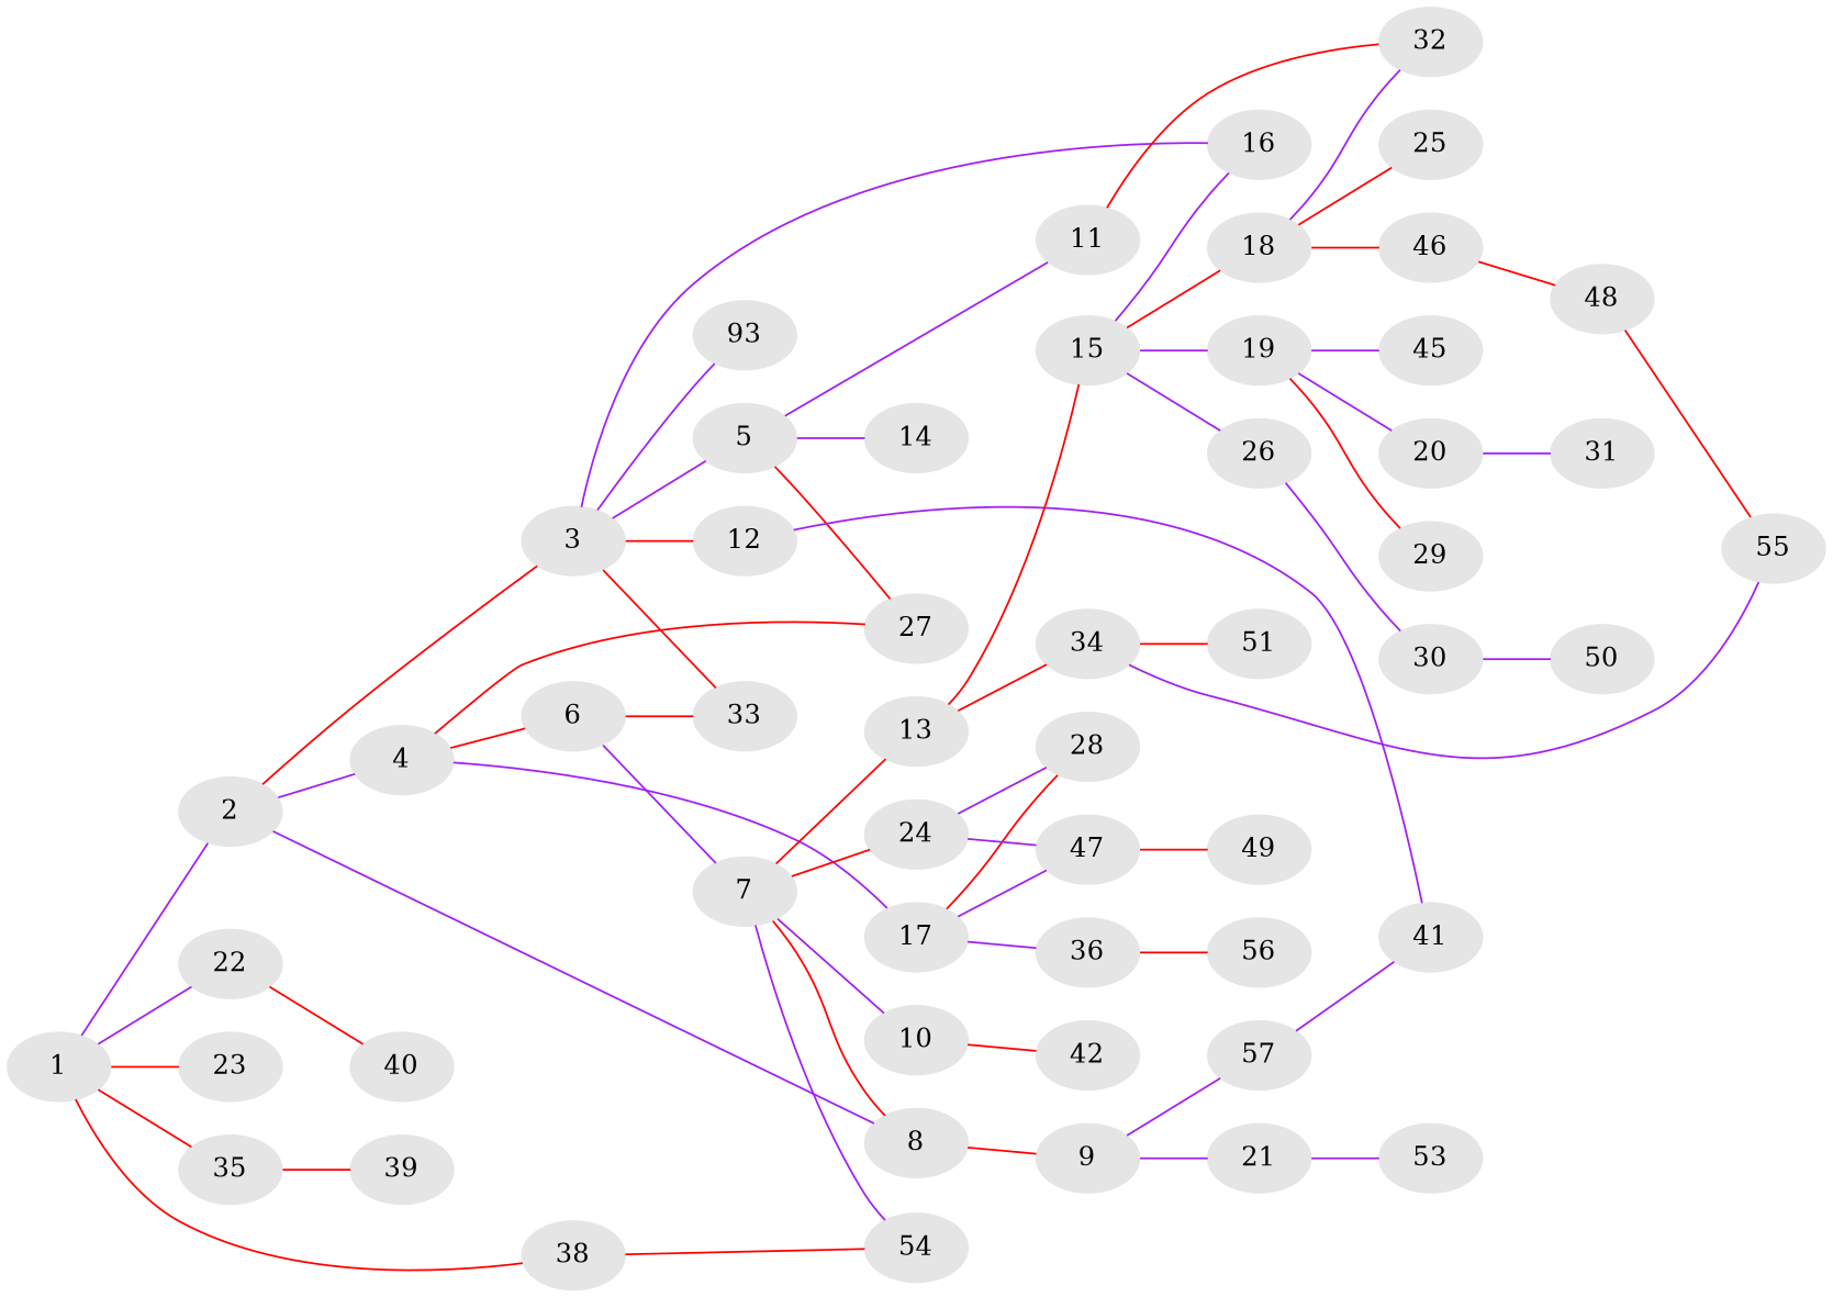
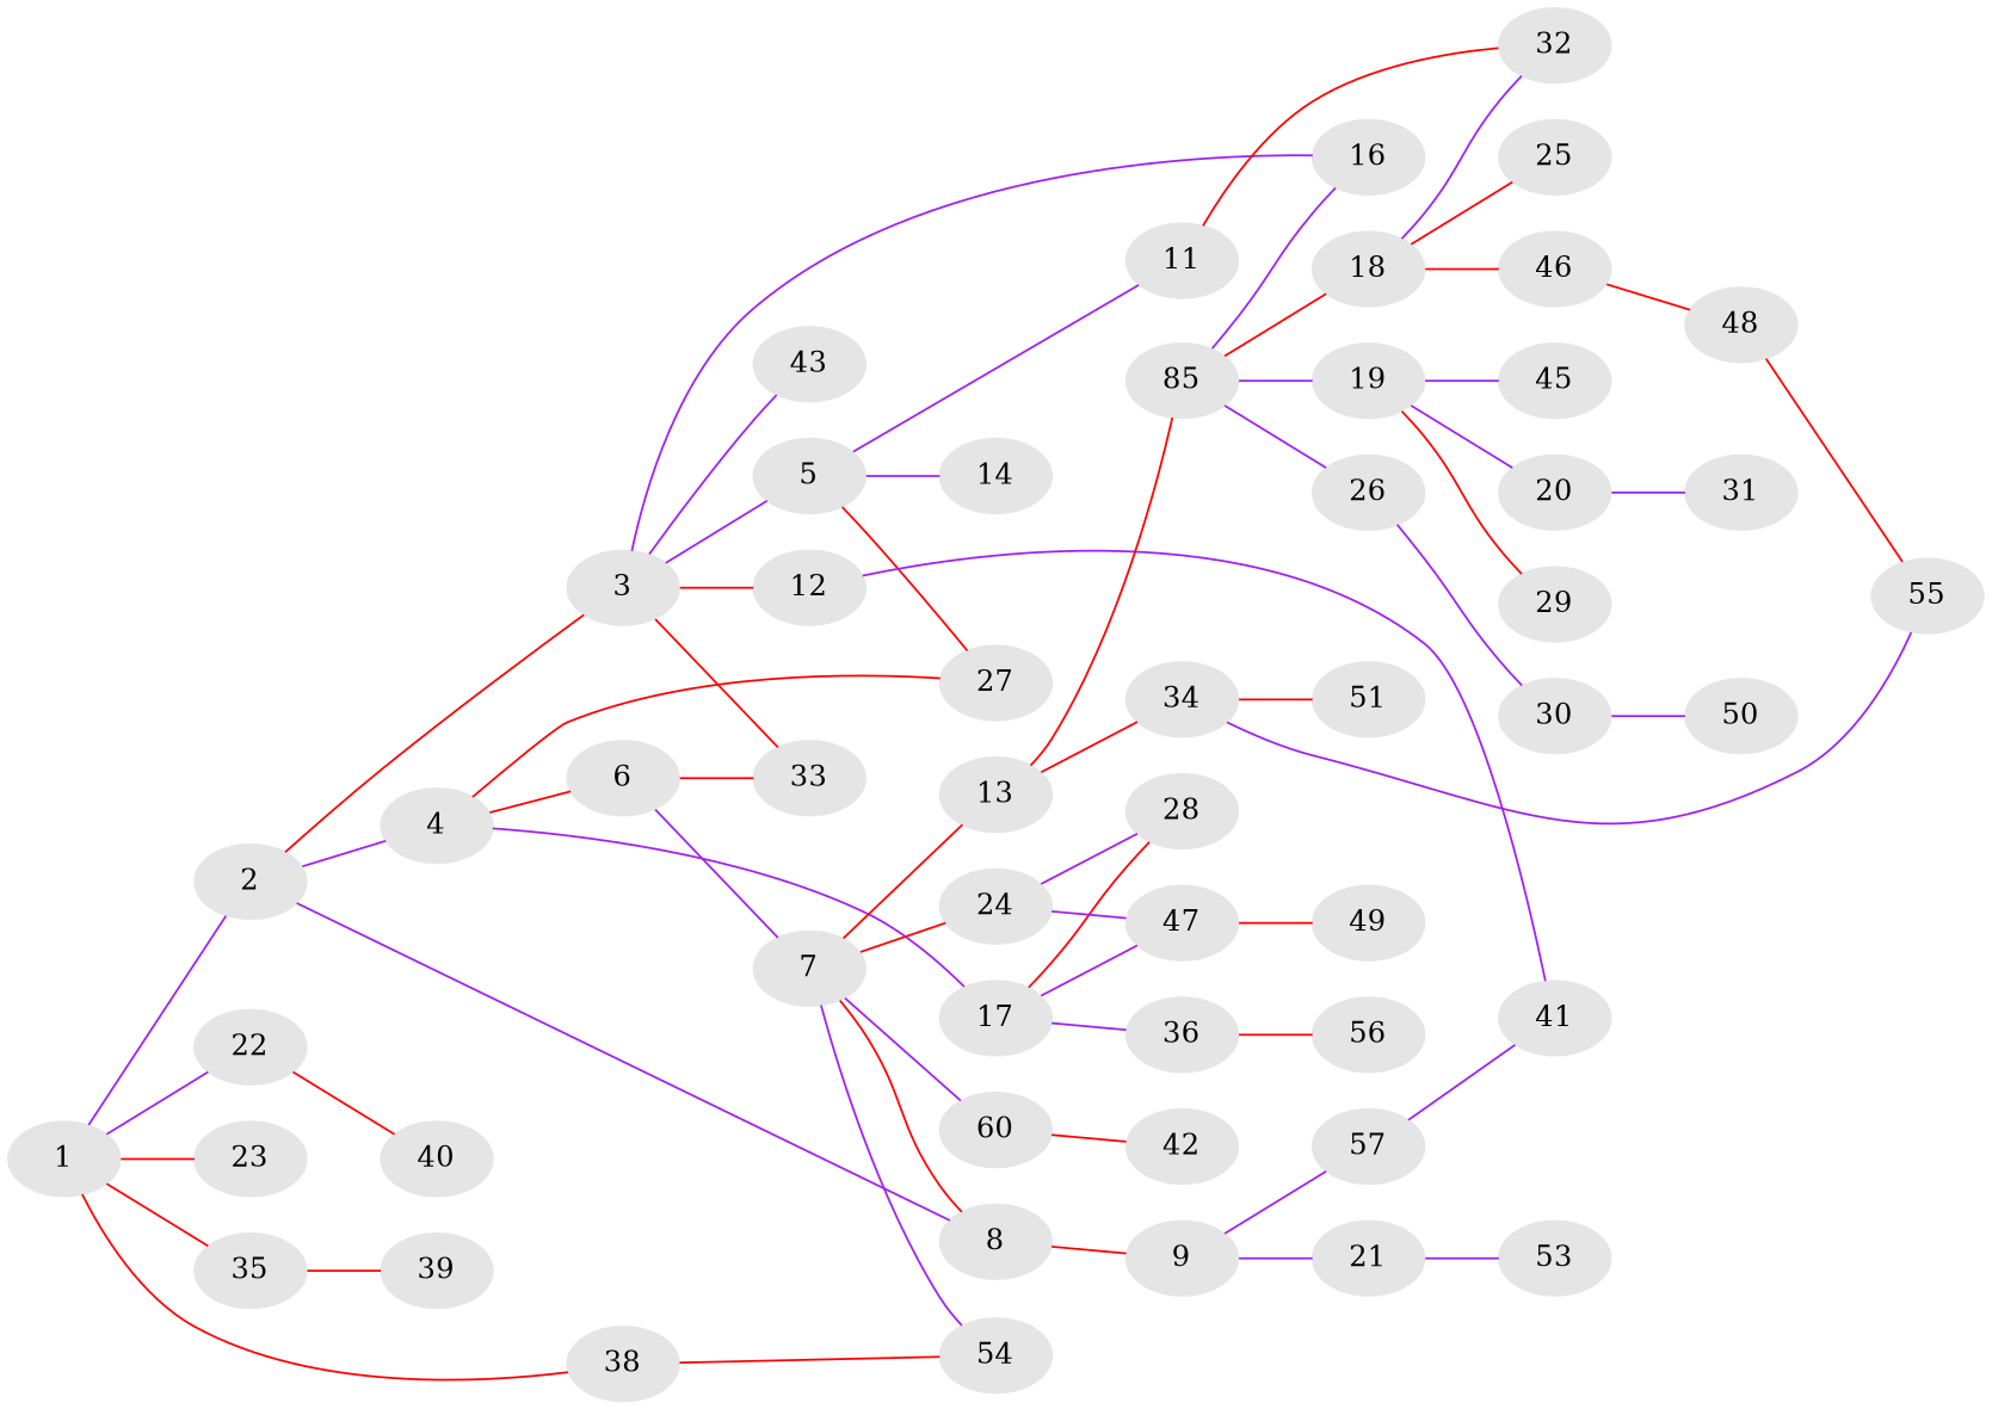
  graph {
    rankdir=LR
    node [color=gray90 style=filled]
    edge [color=purple]
    1
    2
    22
    23
    35
    38
    3
    4
    8
    40
    39
    54
    5
    12
    16
    33
-   43 [label=93]
+   43
    6
    17
    27
    9
    11
    14
    41
    7
    28
    36
    47
    32
-   10
+   10 [label=60]
    13
    24
    42
-   15
+   15 [label=85]
    34
    21
    n37 [label=57]
    53
    18
    19
    26
    51
    55
    25
    46
    20
    29
    45
    30
    56
    49
    48
    31
    50
    1 -- 2
    1 -- 22
    1 -- 23 [color=red]
    1 -- 35 [color=red]
    1 -- 38 [color=red]
    2 -- 3 [color=red]
    2 -- 4
    2 -- 8
    22 -- 40 [color=red]
    35 -- 39 [color=red]
    38 -- 54 [color=red]
    3 -- 5
    3 -- 12 [color=red]
    3 -- 16
    3 -- 33 [color=red]
    3 -- 43
    4 -- 6 [color=red]
    4 -- 17
    4 -- 27 [color=red]
    8 -- 9 [color=red]
    5 -- 27 [color=red]
    5 -- 11
    5 -- 14
    12 -- 41
    6 -- 33 [color=red]
    6 -- 7
    17 -- 28 [color=red]
    17 -- 36
    17 -- 47
    9 -- 21
    9 -- n37
    11 -- 32 [color=red]
    7 -- 8 [color=red]
    7 -- 54
    7 -- 10
    7 -- 13 [color=red]
    7 -- 24 [color=red]
    36 -- 56 [color=red]
    47 -- 49 [color=red]
    10 -- 42 [color=red]
    13 -- 15 [color=red]
    13 -- 34 [color=red]
    24 -- 28
    24 -- 47
    15 -- 16
    15 -- 18 [color=red]
    15 -- 19
    15 -- 26
    34 -- 51 [color=red]
    34 -- 55
    21 -- 53
    n37 -- 41
    18 -- 32
    18 -- 25 [color=red]
    18 -- 46 [color=red]
    19 -- 20
    19 -- 29 [color=red]
    19 -- 45
    26 -- 30
    46 -- 48 [color=red]
    20 -- 31
    30 -- 50
    48 -- 55 [color=red]
  }
